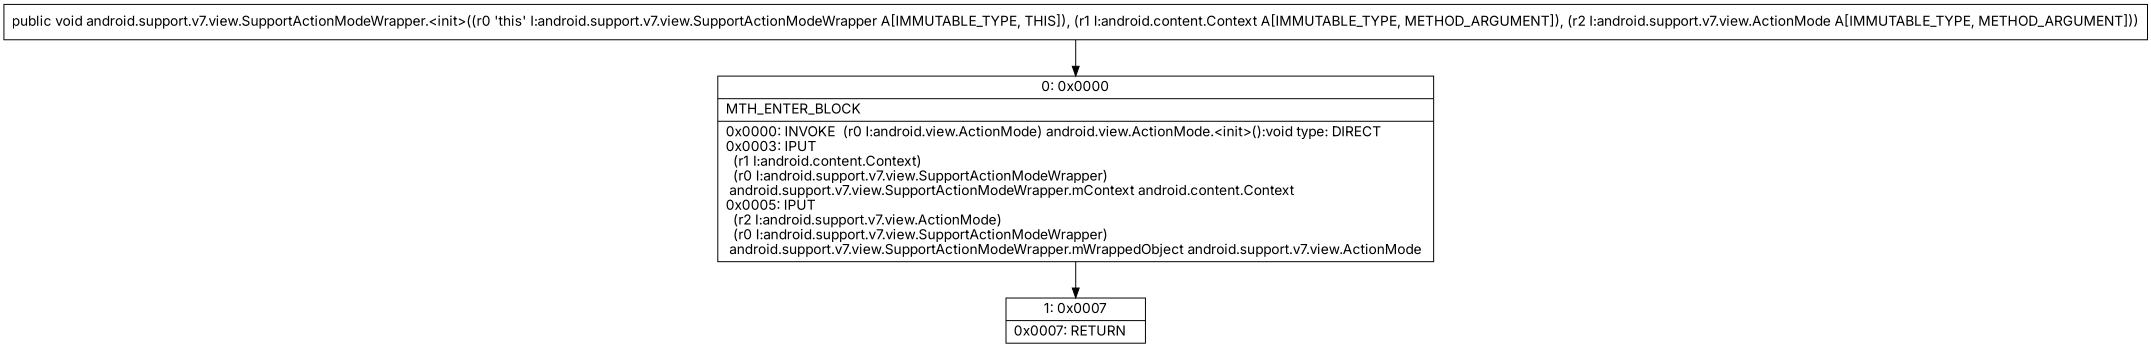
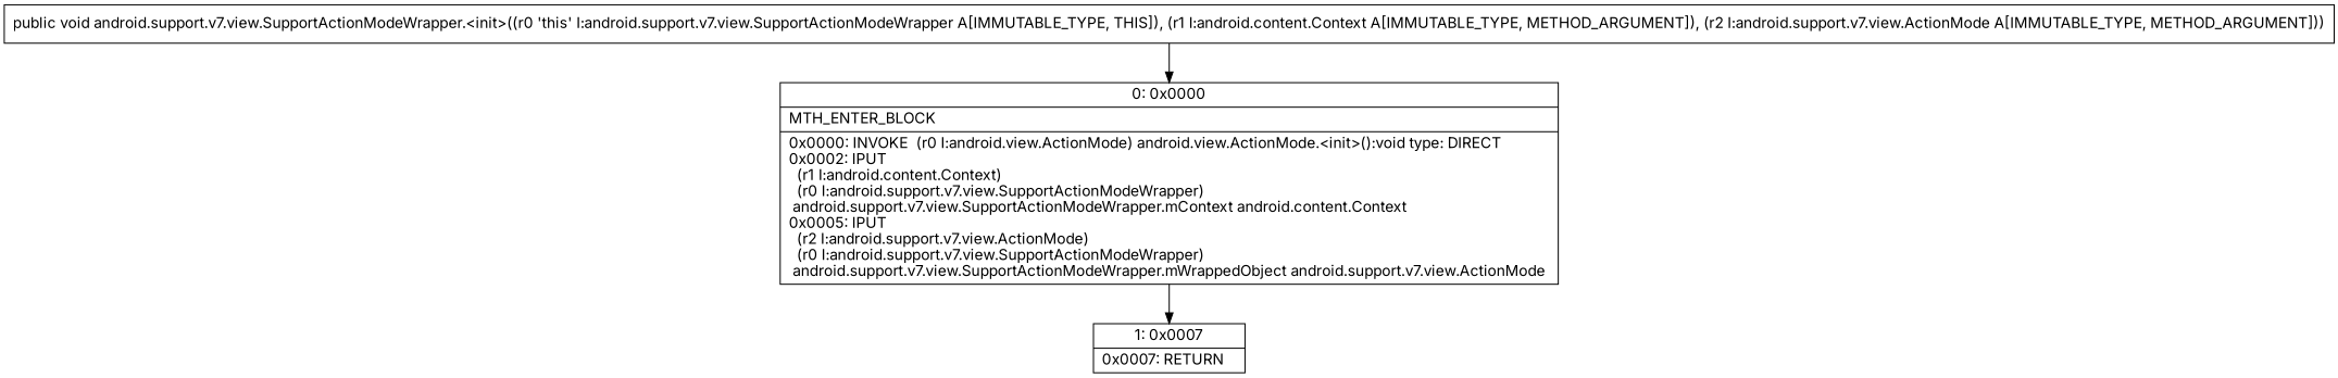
  digraph {
    fontname=Inter
    node [shape=record fontname=Inter]
    edge [fontname=Inter]
-   n1 [label="{0\:\ 0x0000|MTH_ENTER_BLOCK\l|0x0000: INVOKE  (r0 I:android.view.ActionMode) android.view.ActionMode.\<init\>():void type: DIRECT \l0x0003: IPUT  \l  (r1 I:android.content.Context)\l  (r0 I:android.support.v7.view.SupportActionModeWrapper)\l android.support.v7.view.SupportActionModeWrapper.mContext android.content.Context \l0x0005: IPUT  \l  (r2 I:android.support.v7.view.ActionMode)\l  (r0 I:android.support.v7.view.SupportActionModeWrapper)\l android.support.v7.view.SupportActionModeWrapper.mWrappedObject android.support.v7.view.ActionMode \l}"]
+   n1 [label="{0\:\ 0x0000|MTH_ENTER_BLOCK\l|0x0000: INVOKE  (r0 I:android.view.ActionMode) android.view.ActionMode.\<init\>():void type: DIRECT \l0x0002: IPUT  \l  (r1 I:android.content.Context)\l  (r0 I:android.support.v7.view.SupportActionModeWrapper)\l android.support.v7.view.SupportActionModeWrapper.mContext android.content.Context \l0x0005: IPUT  \l  (r2 I:android.support.v7.view.ActionMode)\l  (r0 I:android.support.v7.view.SupportActionModeWrapper)\l android.support.v7.view.SupportActionModeWrapper.mWrappedObject android.support.v7.view.ActionMode \l}"]
    n2 [label="{1\:\ 0x0007|0x0007: RETURN   \l}"]
    n3 [label="{public void android.support.v7.view.SupportActionModeWrapper.\<init\>((r0 'this' I:android.support.v7.view.SupportActionModeWrapper A[IMMUTABLE_TYPE, THIS]), (r1 I:android.content.Context A[IMMUTABLE_TYPE, METHOD_ARGUMENT]), (r2 I:android.support.v7.view.ActionMode A[IMMUTABLE_TYPE, METHOD_ARGUMENT])) }"]
    n1 -> n2
    n3 -> n1
  }
